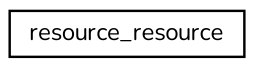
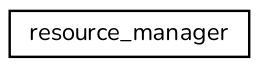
  digraph {
    rankdir=LR
    fontname=Nunito
-   n1 [color=black fillcolor=white fontname=Nunito fontsize=10 height=0.2 label=resource_resource shape=record style=filled width=0.4]
+   n1 [color=black fillcolor=white fontname=Nunito fontsize=10 height=0.2 label=resource_manager shape=record style=filled width=0.4]
  }
